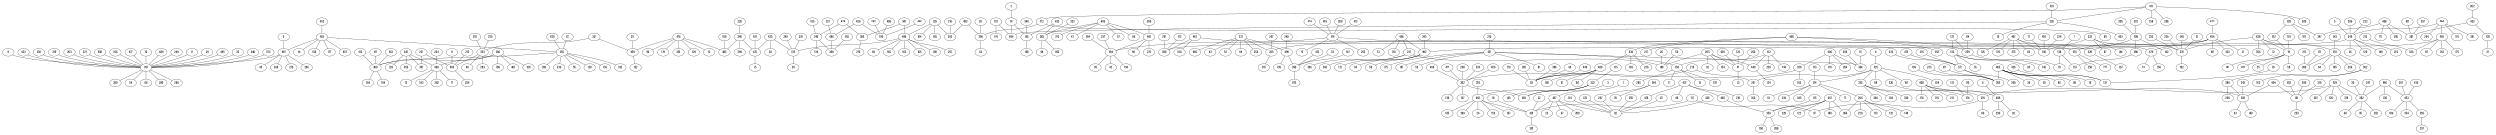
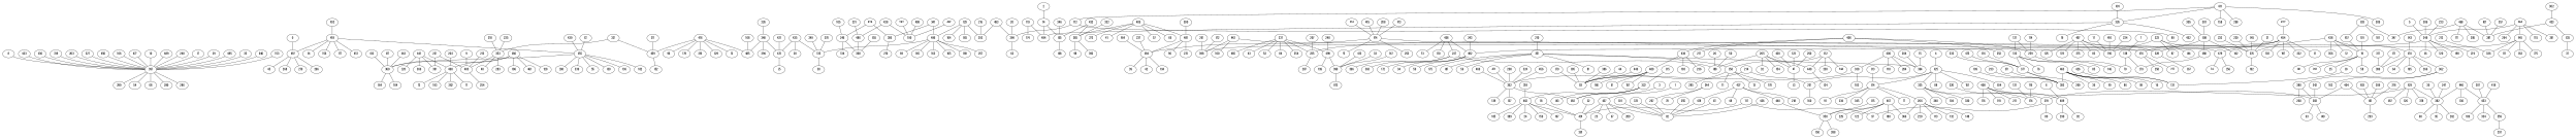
  graph {
    fontname=Oswald
    node [fontname=Oswald]
    edge [fontname=Oswald]
    0
    497
    397
    45
    268
    270
    296
    54
    68
    280
    286
    299
    1
    437
    82
    491
    23
    67
    289
    381
    2
    14
    155
    494
    168
    3
    482
    4
    425
    314
    88
    151
    251
    304
    325
    206
    77
    91
    234
    345
    160
    104
    330
    340
    374
    5
    349
    398
    46
    120
    198
    274
    6
    409
    92
    290
    7
    138
    279
    70
    8
    9
    483
    254
    400
    364
    118
    284
    338
    352
    103
    137
    139
    401
    326
    79
    452
    402
    418
    94
    156
    177
    451
    455
    360
    55
    130
    136
    182
    288
    339
    403
    161
    293
    404
    383
    63
    149
    405
    365
    41
    57
    66
    273
    481
    98
    392
    484
    90
    272
    39
    42
    194
    406
    434
    217
    252
    259
    488
    183
    236
    93
    61
    157
    166
    407
    328
    83
    125
    178
    196
    375
    367
    408
    176
    191
    211
    410
    411
    112
    158
    298
    309
    384
    89
    62
    412
    184
    264
    413
    390
    n152 [label=873]
    414
    474
    479
    75
    253
    74
    256
    415
    416
    459
    72
    96
    179
    281
    329
    485
    152
    417
    419
    453
    189
    334
    359
    297
    420
    47
    53
    421
    472
    65
    300
    422
    454
    476
    235
    31
+   102
    197
    222
    492
    258
    277
    287
    34
    59
    172
    301
    308
    480
    142
    423
    302
    433
    387
    335
    37
    424
    395
    246
    276
    368
    134
    303
    457
    181
    347
    19
    25
    58
    141
    241
    366
    113
    132
    148
    220
    426
    131
    305
    306
    427
    478
    48
    218
    440
    350
    150
    388
    428
    486
    190
    307
    429
    219
    126
    378
    382
    487
    97
    80
    60
    95
    262
    430
    310
    353
    40
    283
    431
    311
    432
    312
    448
    238
    244
    358
    124
    11
    13
    170
    285
    313
    435
    28
    135
    38
    315
    322
    462
    143
    24
    159
    167
    185
    389
    436
    316
    377
    393
    269
    438
    376
    12
    356
    470
    192
    399
    64
    195
    266
    362
    162
    380
    317
    439
    318
    319
    441
    490
    228
    369
    391
    71
    73
    193
    282
    320
    321
    442
    100
    200
    443
    201
    202
    444
    445
    115
    291
    294
    111
    263
    n334 [label=775]
    336
    323
    87
    144
    203
    324
    204
    446
    230
    447
    205
    188
    32
    154
    327
    449
    207
    208
    209
    450
    331
    210
    351
    56
    81
    175
    187
    332
    333
    212
    213
    456
    214
    215
    216
    292
    458
    51
    110
    227
    363
    396
    337
    43
    52
    84
    354
    465
    499
    199
    460
    128
    186
    461
    341
    496
    69
    145
    163
    165
    169
    257
    221
    463
    16
    36
    49
    86
    99
    342
    464
    343
    101
    223
    344
    267
    78
    224
    n413 [label=468]
    171
    295
    225
    346
    467
    122
    180
    229
    226
    348
    394
    105
    106
    469
    107
    108
    109
    260
    471
    231
    473
    232
    475
    233
    355
    477
    114
    357
    237
    116
    117
    239
    119
    174
    10
    15
    17
    18
    361
    240
    242
    121
    243
    123
    245
    489
    247
    248
    127
    133
    76
    85
    146
    249
    129
    164
    265
    20
    21
    22
    26
    27
    29
    370
    371
    250
    493
    372
    373
    495
    255
    498
    379
    30
    33
    35
    n490 [label=640]
    261
    385
    386
    147
    44
    271
    153
    278
    50
    0 -- 497
-   497 -- 397
    497 -- 45
    497 -- 268
    497 -- 270
    497 -- 296
    397 -- 54
    397 -- 68
    397 -- 280
    397 -- 286
    397 -- 299
    1 -- 437
    437 -- 82
    437 -- 491
    437 -- 23
    437 -- 67
    437 -- 289
    491 -- 381
    2 -- 14
    14 -- 155
    14 -- 494
    155 -- 168
    3 -- 482
    4 -- 425
    425 -- 314
    425 -- 88
    425 -- 151
    425 -- 251
    425 -- 304
    425 -- 325
    314 -- 206
    314 -- 77
    314 -- 91
    314 -- 234
    314 -- 345
    251 -- 160
    325 -- 104
    325 -- 330
    325 -- 340
    325 -- 374
    206 -- 366
    206 -- 113
    206 -- 132
    206 -- 148
    206 -- 220
    5 -- 349
    349 -- 398
    349 -- 46
    349 -- 120
    349 -- 198
    349 -- 274
    6 -- 409
    409 -- 92
    409 -- 290
    7 -- 138
    138 -- 279
    138 -- 70
    8 -- 397
    9 -- 483
    483 -- 254
    400 -- 364
    400 -- 118
    400 -- 284
    400 -- 338
    338 -- 352
    338 -- 103
    352 -- 482
    352 -- 137
    352 -- 139
    401 -- 326
    326 -- 494
    326 -- 79
    326 -- 452
    402 -- 418
    418 -- 497
    418 -- 94
    418 -- 156
    418 -- 177
    418 -- 451
    418 -- 455
    455 -- 360
    455 -- 55
    455 -- 130
    455 -- 136
    455 -- 182
    455 -- 288
    455 -- 339
    360 -- 184
    360 -- 264
    403 -- 161
    161 -- 293
    404 -- 161
    404 -- 383
    383 -- 63
    383 -- 149
    405 -- 365
    405 -- 41
    405 -- 57
    405 -- 66
    405 -- 273
    405 -- 481
    365 -- 98
    365 -- 392
    481 -- 484
    481 -- 90
    481 -- 272
    484 -- 39
    484 -- 42
    484 -- 194
    406 -- 434
    406 -- 217
    406 -- 252
    406 -- 259
    434 -- 488
    434 -- 183
    434 -- 236
    259 -- 70
    488 -- 93
    488 -- 61
    488 -- 157
    488 -- 166
    407 -- 328
    407 -- 83
    407 -- 125
    407 -- 178
    407 -- 196
    407 -- 375
    328 -- 367
    408 -- 409
    408 -- 383
    408 -- 176
    408 -- 191
    408 -- 211
    410 -- 196
    411 -- 326
    411 -- 112
    411 -- 158
    411 -- 298
    411 -- 309
    112 -- 384
    112 -- 89
    384 -- 62
    412 -- 360
    413 -- 390
    390 -- n152
    414 -- 474
    474 -- 484
    474 -- 479
    474 -- 75
    474 -- 253
    479 -- 74
    479 -- 256
    415 -- 474
    416 -- 459
    416 -- 72
    416 -- 96
    416 -- 179
    416 -- 281
    416 -- 329
    416 -- 485
    459 -- 152
    417 -- 360
    419 -- 453
    453 -- 189
    453 -- 334
    453 -- 359
    359 -- 297
    420 -- 47
    47 -- 53
    421 -- 472
    472 -- 65
    300 -- 481
    422 -- 454
    454 -- 476
    454 -- 235
    454 -- 31
+   454 -- 102
    454 -- 197
    454 -- 222
    454 -- 492
    476 -- 258
    476 -- 277
    235 -- 287
    492 -- 34
    492 -- 59
    492 -- 172
    301 -- 308
    308 -- 328
    308 -- 480
    308 -- 142
    480 -- 279
    423 -- 397
    302 -- 433
    433 -- 387
    433 -- 335
    335 -- 37
    424 -- 395
    424 -- 246
    395 -- 276
    246 -- 368
    246 -- 134
    303 -- 457
    303 -- 181
    303 -- 347
    457 -- 19
    19 -- 25
    19 -- 58
    19 -- 141
    19 -- 241
    426 -- 131
    305 -- 308
    306 -- 349
    427 -- 478
    427 -- 48
    427 -- 218
    427 -- 440
    478 -- 82
    440 -- 350
    350 -- 150
    350 -- 388
    428 -- 486
    428 -- 190
    486 -- 368
    307 -- 453
    429 -- 219
    429 -- 126
    429 -- 378
    429 -- 382
    429 -- 487
    219 -- 97
    219 -- 80
    382 -- 60
    382 -- 95
    382 -- 262
    430 -- 397
    310 -- 353
    353 -- 483
    353 -- 40
    353 -- 283
    431 -- 82
    311 -- 459
    432 -- 155
    432 -- 365
    312 -- 448
    312 -- 238
    312 -- 244
    312 -- 358
    448 -- 124
    358 -- 11
    358 -- 13
    358 -- 170
    358 -- 285
    313 -- 314
    435 -- 472
    435 -- 28
    435 -- 135
    135 -- 38
    315 -- 322
    322 -- 482
    322 -- 462
    322 -- 143
    462 -- 491
    462 -- 24
    462 -- 159
    462 -- 167
    462 -- 185
    462 -- 389
    436 -- 82
    316 -- 377
    377 -- 393
    377 -- 269
    438 -- 19
    438 -- 376
    438 -- 12
    438 -- 356
    438 -- 470
    376 -- 192
    470 -- 399
    470 -- 64
    470 -- 195
    470 -- 266
    470 -- 362
    362 -- 162
    362 -- 380
    380 -- 383
    380 -- 260
    317 -- 399
    439 -- 455
    318 -- 462
    319 -- 397
    441 -- 490
    441 -- 228
    441 -- 369
    441 -- 391
    490 -- 71
    490 -- 73
    490 -- 193
    490 -- 282
    320 -- 219
    321 -- 459
    321 -- 353
    442 -- 398
    442 -- 476
    442 -- 100
    200 -- 352
    443 -- 360
    201 -- 82
    202 -- 490
    444 -- 349
    444 -- 445
    444 -- 115
    444 -- 291
    444 -- 294
    445 -- 479
    445 -- 111
    445 -- 263
    445 -- n334
    445 -- 336
    323 -- 196
    323 -- 376
    323 -- 87
    323 -- 144
    203 -- 397
    324 -- 352
    204 -- 364
    446 -- 453
    446 -- 382
    446 -- 230
    447 -- 190
    205 -- 47
    205 -- 448
    205 -- 188
    205 -- 32
    205 -- 154
    327 -- 397
    449 -- 93
    207 -- 235
    208 -- 474
    209 -- 161
    450 -- 397
    331 -- 455
    210 -- 351
    351 -- 364
    351 -- 358
    351 -- 56
    351 -- 81
    351 -- 175
    351 -- 187
    332 -- 365
    333 -- 377
    212 -- 336
    213 -- 483
    456 -- 352
    214 -- 251
    214 -- 93
    215 -- 350
    216 -- 292
    458 -- 492
    458 -- 51
    458 -- 110
    458 -- 227
    227 -- 188
    227 -- 363
    227 -- 396
    337 -- 235
    337 -- 43
    337 -- 52
    337 -- 84
    337 -- 354
    337 -- 465
    337 -- 499
    499 -- 390
    499 -- 199
    460 -- 360
    460 -- 490
    460 -- 128
    460 -- 186
    460 -- 461
    341 -- 395
    341 -- 496
    496 -- 135
    496 -- 69
    496 -- 145
    496 -- 163
    496 -- 165
    496 -- 169
    496 -- 257
    221 -- 483
    221 -- 391
    463 -- 131
    463 -- 393
    463 -- 16
    463 -- 36
    463 -- 49
    463 -- 86
    463 -- 99
    342 -- 383
    464 -- 484
    343 -- 470
    101 -- 19
    223 -- 349
    344 -- 267
    344 -- 78
    267 -- 82
    224 -- 196
    n413 -- 387
    n413 -- 347
    n413 -- 171
    n413 -- 295
    225 -- 353
    346 -- 155
    467 -- 366
    467 -- 350
    467 -- 122
    467 -- 180
    467 -- 229
    226 -- 348
    348 -- 485
    348 -- 472
    348 -- 394
    105 -- 246
    106 -- 397
    469 -- 352
    107 -- 387
    108 -- 485
    109 -- 393
    471 -- 352
    231 -- 486
    473 -- 474
    232 -- 376
    475 -- 377
    233 -- 393
    355 -- 368
    477 -- 397
    114 -- 259
    357 -- 387
    237 -- 484
    116 -- 374
    117 -- 491
    117 -- 97
    239 -- 376
    119 -- 494
    119 -- 174
    10 -- 397
    15 -- 364
    17 -- 196
    18 -- 491
    361 -- 131
    240 -- 499
    242 -- 190
    121 -- 374
    243 -- 492
    123 -- 47
    245 -- 376
    489 -- 397
    247 -- 382
    248 -- 397
    127 -- 259
    127 -- 133
    133 -- 377
    133 -- 76
    133 -- 85
    133 -- 146
    249 -- 135
    129 -- 292
    129 -- 496
    129 -- 164
    129 -- 265
    20 -- 384
    21 -- 376
    22 -- 491
    26 -- 188
    27 -- 397
    29 -- 397
    370 -- 135
    371 -- 393
    250 -- 47
    493 -- 384
    493 -- 292
    372 -- 398
    373 -- 82
    495 -- 397
    255 -- 82
    498 -- 190
    379 -- 93
    30 -- 382
    33 -- 390
    35 -- 397
    n490 -- 397
    261 -- 398
    385 -- 93
    386 -- 93
    147 -- 390
    44 -- 93
    271 -- 399
    153 -- 397
    278 -- 161
    50 -- 188
  }
